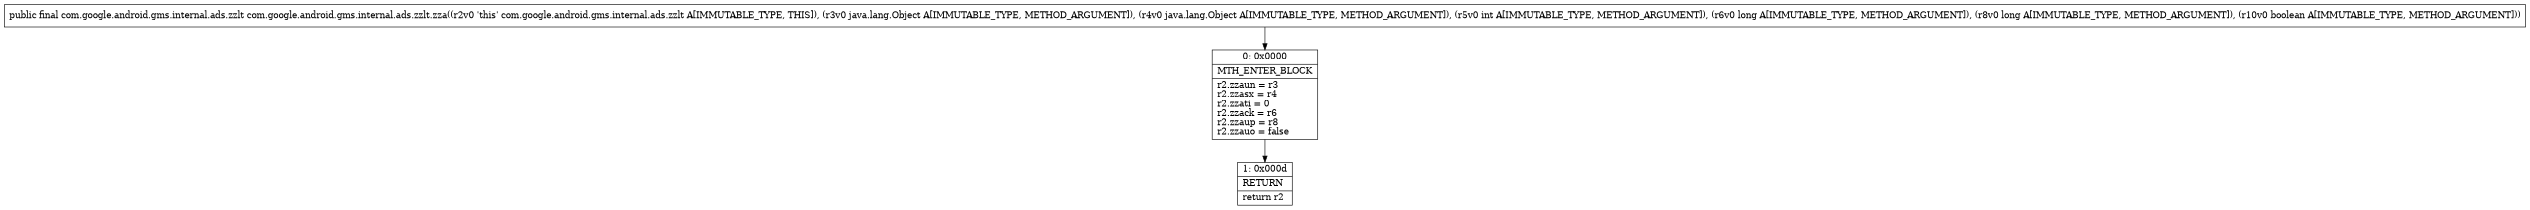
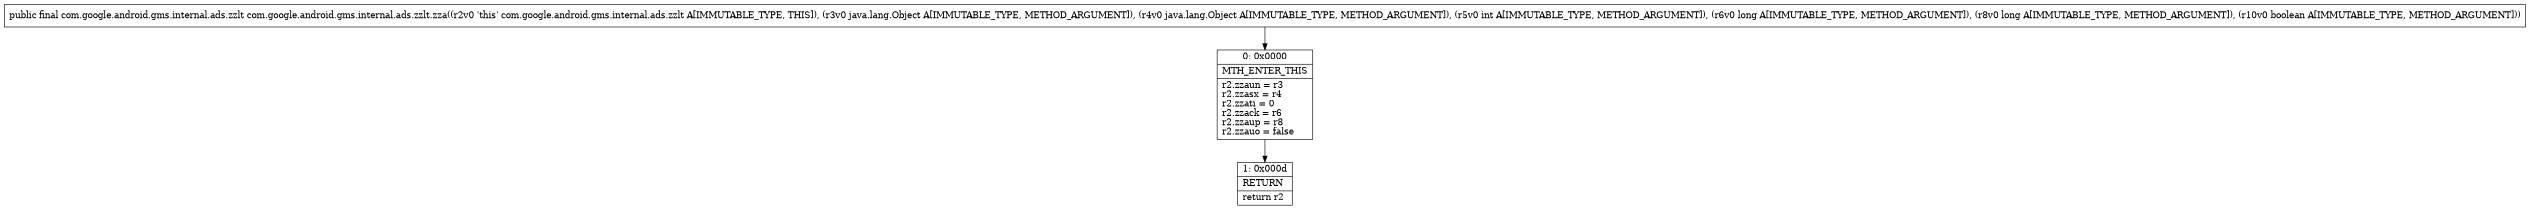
  digraph {
    node [shape=record]
-   n1 [label="{0\:\ 0x0000|MTH_ENTER_BLOCK\l|r2.zzaun = r3\lr2.zzasx = r4\lr2.zzati = 0\lr2.zzack = r6\lr2.zzaup = r8\lr2.zzauo = false\l}"]
+   n1 [label="{0\:\ 0x0000|MTH_ENTER_THIS\l|r2.zzaun = r3\lr2.zzasx = r4\lr2.zzati = 0\lr2.zzack = r6\lr2.zzaup = r8\lr2.zzauo = false\l}"]
    n2 [label="{1\:\ 0x000d|RETURN\l|return r2\l}"]
    n3 [label="{public final com.google.android.gms.internal.ads.zzlt com.google.android.gms.internal.ads.zzlt.zza((r2v0 'this' com.google.android.gms.internal.ads.zzlt A[IMMUTABLE_TYPE, THIS]), (r3v0 java.lang.Object A[IMMUTABLE_TYPE, METHOD_ARGUMENT]), (r4v0 java.lang.Object A[IMMUTABLE_TYPE, METHOD_ARGUMENT]), (r5v0 int A[IMMUTABLE_TYPE, METHOD_ARGUMENT]), (r6v0 long A[IMMUTABLE_TYPE, METHOD_ARGUMENT]), (r8v0 long A[IMMUTABLE_TYPE, METHOD_ARGUMENT]), (r10v0 boolean A[IMMUTABLE_TYPE, METHOD_ARGUMENT])) }"]
    n1 -> n2
    n3 -> n1
  }
